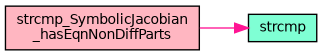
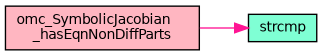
  digraph {
    rankdir=LR
    node [color=black fontname=Helvetica fontsize=10 shape=record style=filled]
-   n1 [fillcolor=lightpink fontcolor=black height=0.2 label="strcmp_SymbolicJacobian\l_hasEqnNonDiffParts" width=0.4]
+   n1 [fillcolor=lightpink fontcolor=black height=0.2 label="omc_SymbolicJacobian\l_hasEqnNonDiffParts" width=0.4]
    n2 [fillcolor=aquamarine height=0.2 label=strcmp width=0.4]
    n1 -> n2 [color=deeppink fontname=Helvetica fontsize=10 labelfontname=Helvetica labelfontsize=10 style=solid]
  }
